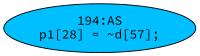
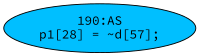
  strict digraph {
    rankdir=LR
    fontname="Source Code Pro"
-   n1 [ast="<pyverilog.vparser.ast.Assign object at 0x7f40783b4f90>" def_var="['p1']" fillcolor=deepskyblue label="194:AS\np1[28] = ~d[57];" statements="[]" style=filled typ=Assign use_var="['d']" fontname="Source Code Pro"]
+   n1 [ast="<pyverilog.vparser.ast.Assign object at 0x7f40783b4f90>" def_var="['p1']" fillcolor=deepskyblue label="190:AS\np1[28] = ~d[57];" statements="[]" style=filled typ=Assign use_var="['d']" fontname="Source Code Pro"]
  }
